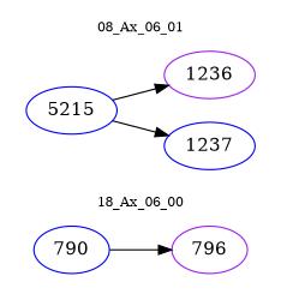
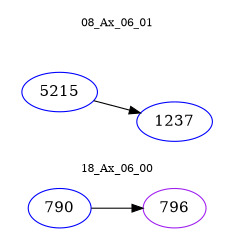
  digraph {
    rankdir=LR
    node [color=blue]
    edge [color=black]
    n1 [label=790]
    n2 [color=purple label=796]
    n3 [label=5215]
    n4 [label=1237]
-   n5 [color=purple label=1236]
    subgraph cluster_1 {
      color=white
      fontsize=10
      label="18_Ax_06_00"
      n1
      n2
    }
    subgraph cluster_2 {
      color=white
      fontsize=10
      label="08_Ax_06_01"
      n3
      n4
-     n5
    }
    n1 -> n2
    n3 -> n4
-   n3 -> n5
  }
